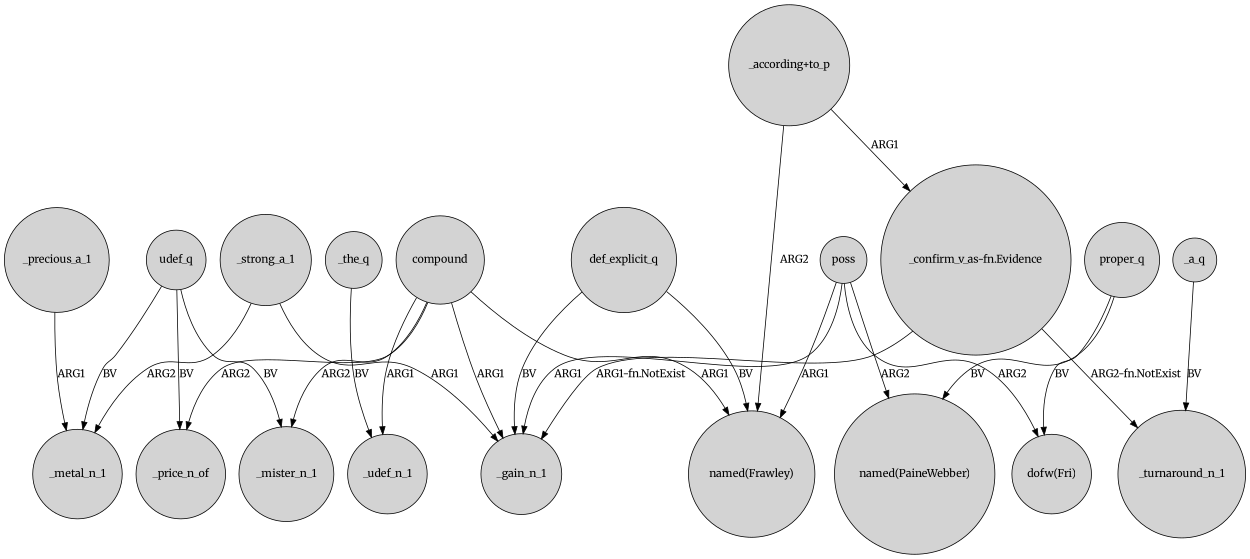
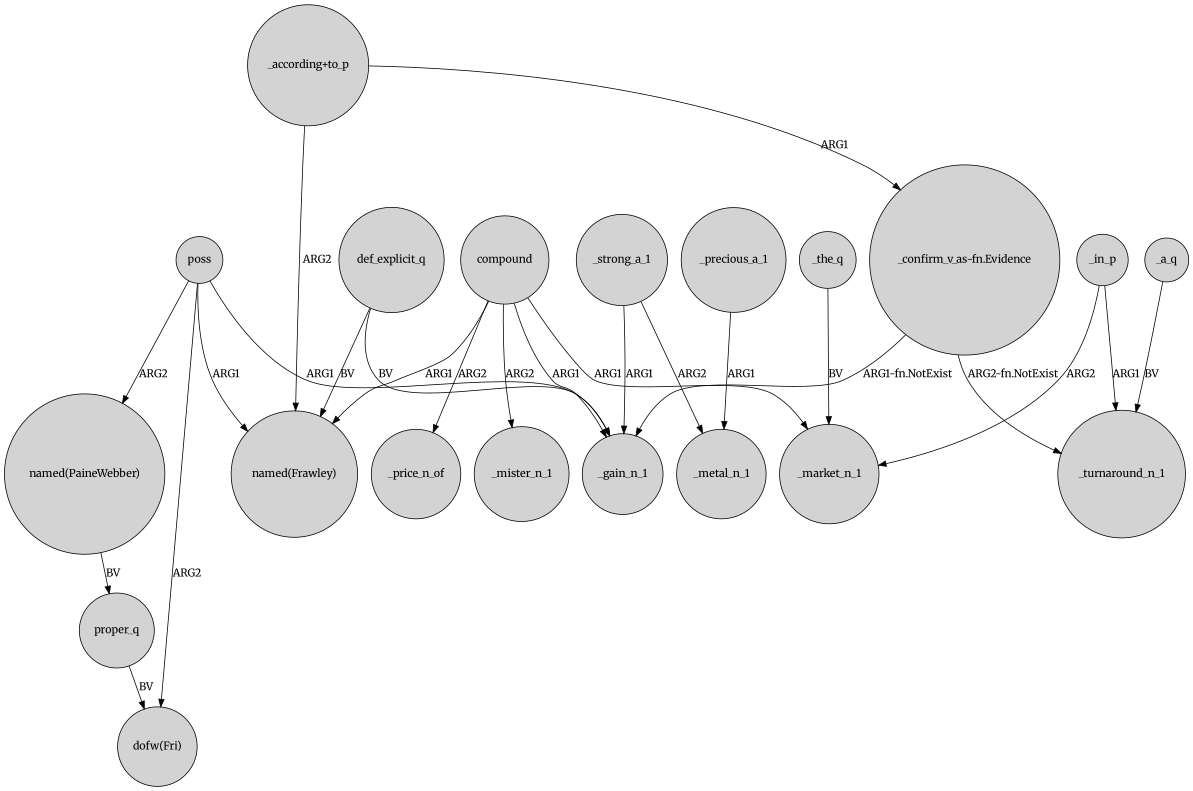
  digraph {
    fontname=Merriweather
    node [fontname=Merriweather shape=circle style=filled]
    edge [fontname=Merriweather]
    _strong_a_1
    _gain_n_1
    _metal_n_1
    proper_q
    "dofw(Fri)"
    "named(PaineWebber)"
    compound
    _price_n_of
    _mister_n_1
    "named(Frawley)"
-   _market_n_1 [label=_udef_n_1]
-   udef_q
+   _market_n_1
    poss
    def_explicit_q
    "_confirm_v_as-fn.Evidence"
    _turnaround_n_1
    "_according+to_p"
+   _in_p
    _precious_a_1
    _a_q
    _the_q
    _strong_a_1 -> _gain_n_1 [label=ARG1]
    _strong_a_1 -> _metal_n_1 [label=ARG2]
    proper_q -> "dofw(Fri)" [label=BV]
-   proper_q -> "named(PaineWebber)" [label=BV]
+   "named(PaineWebber)" -> proper_q [label=BV]
    compound -> _gain_n_1 [label=ARG1]
    compound -> _price_n_of [label=ARG2]
    compound -> _mister_n_1 [label=ARG2]
    compound -> "named(Frawley)" [label=ARG1]
    compound -> _market_n_1 [label=ARG1]
-   udef_q -> _metal_n_1 [label=BV]
-   udef_q -> _price_n_of [label=BV]
-   udef_q -> _mister_n_1 [label=BV]
    poss -> _gain_n_1 [label=ARG1]
    poss -> "dofw(Fri)" [label=ARG2]
    poss -> "named(PaineWebber)" [label=ARG2]
    poss -> "named(Frawley)" [label=ARG1]
    def_explicit_q -> _gain_n_1 [label=BV]
    def_explicit_q -> "named(Frawley)" [label=BV]
    "_confirm_v_as-fn.Evidence" -> _gain_n_1 [label="ARG1-fn.NotExist"]
    "_confirm_v_as-fn.Evidence" -> _turnaround_n_1 [label="ARG2-fn.NotExist"]
    "_according+to_p" -> "named(Frawley)" [label=ARG2]
    "_according+to_p" -> "_confirm_v_as-fn.Evidence" [label=ARG1]
+   _in_p -> _market_n_1 [label=ARG2]
+   _in_p -> _turnaround_n_1 [label=ARG1]
    _precious_a_1 -> _metal_n_1 [label=ARG1]
    _a_q -> _turnaround_n_1 [label=BV]
    _the_q -> _market_n_1 [label=BV]
  }
